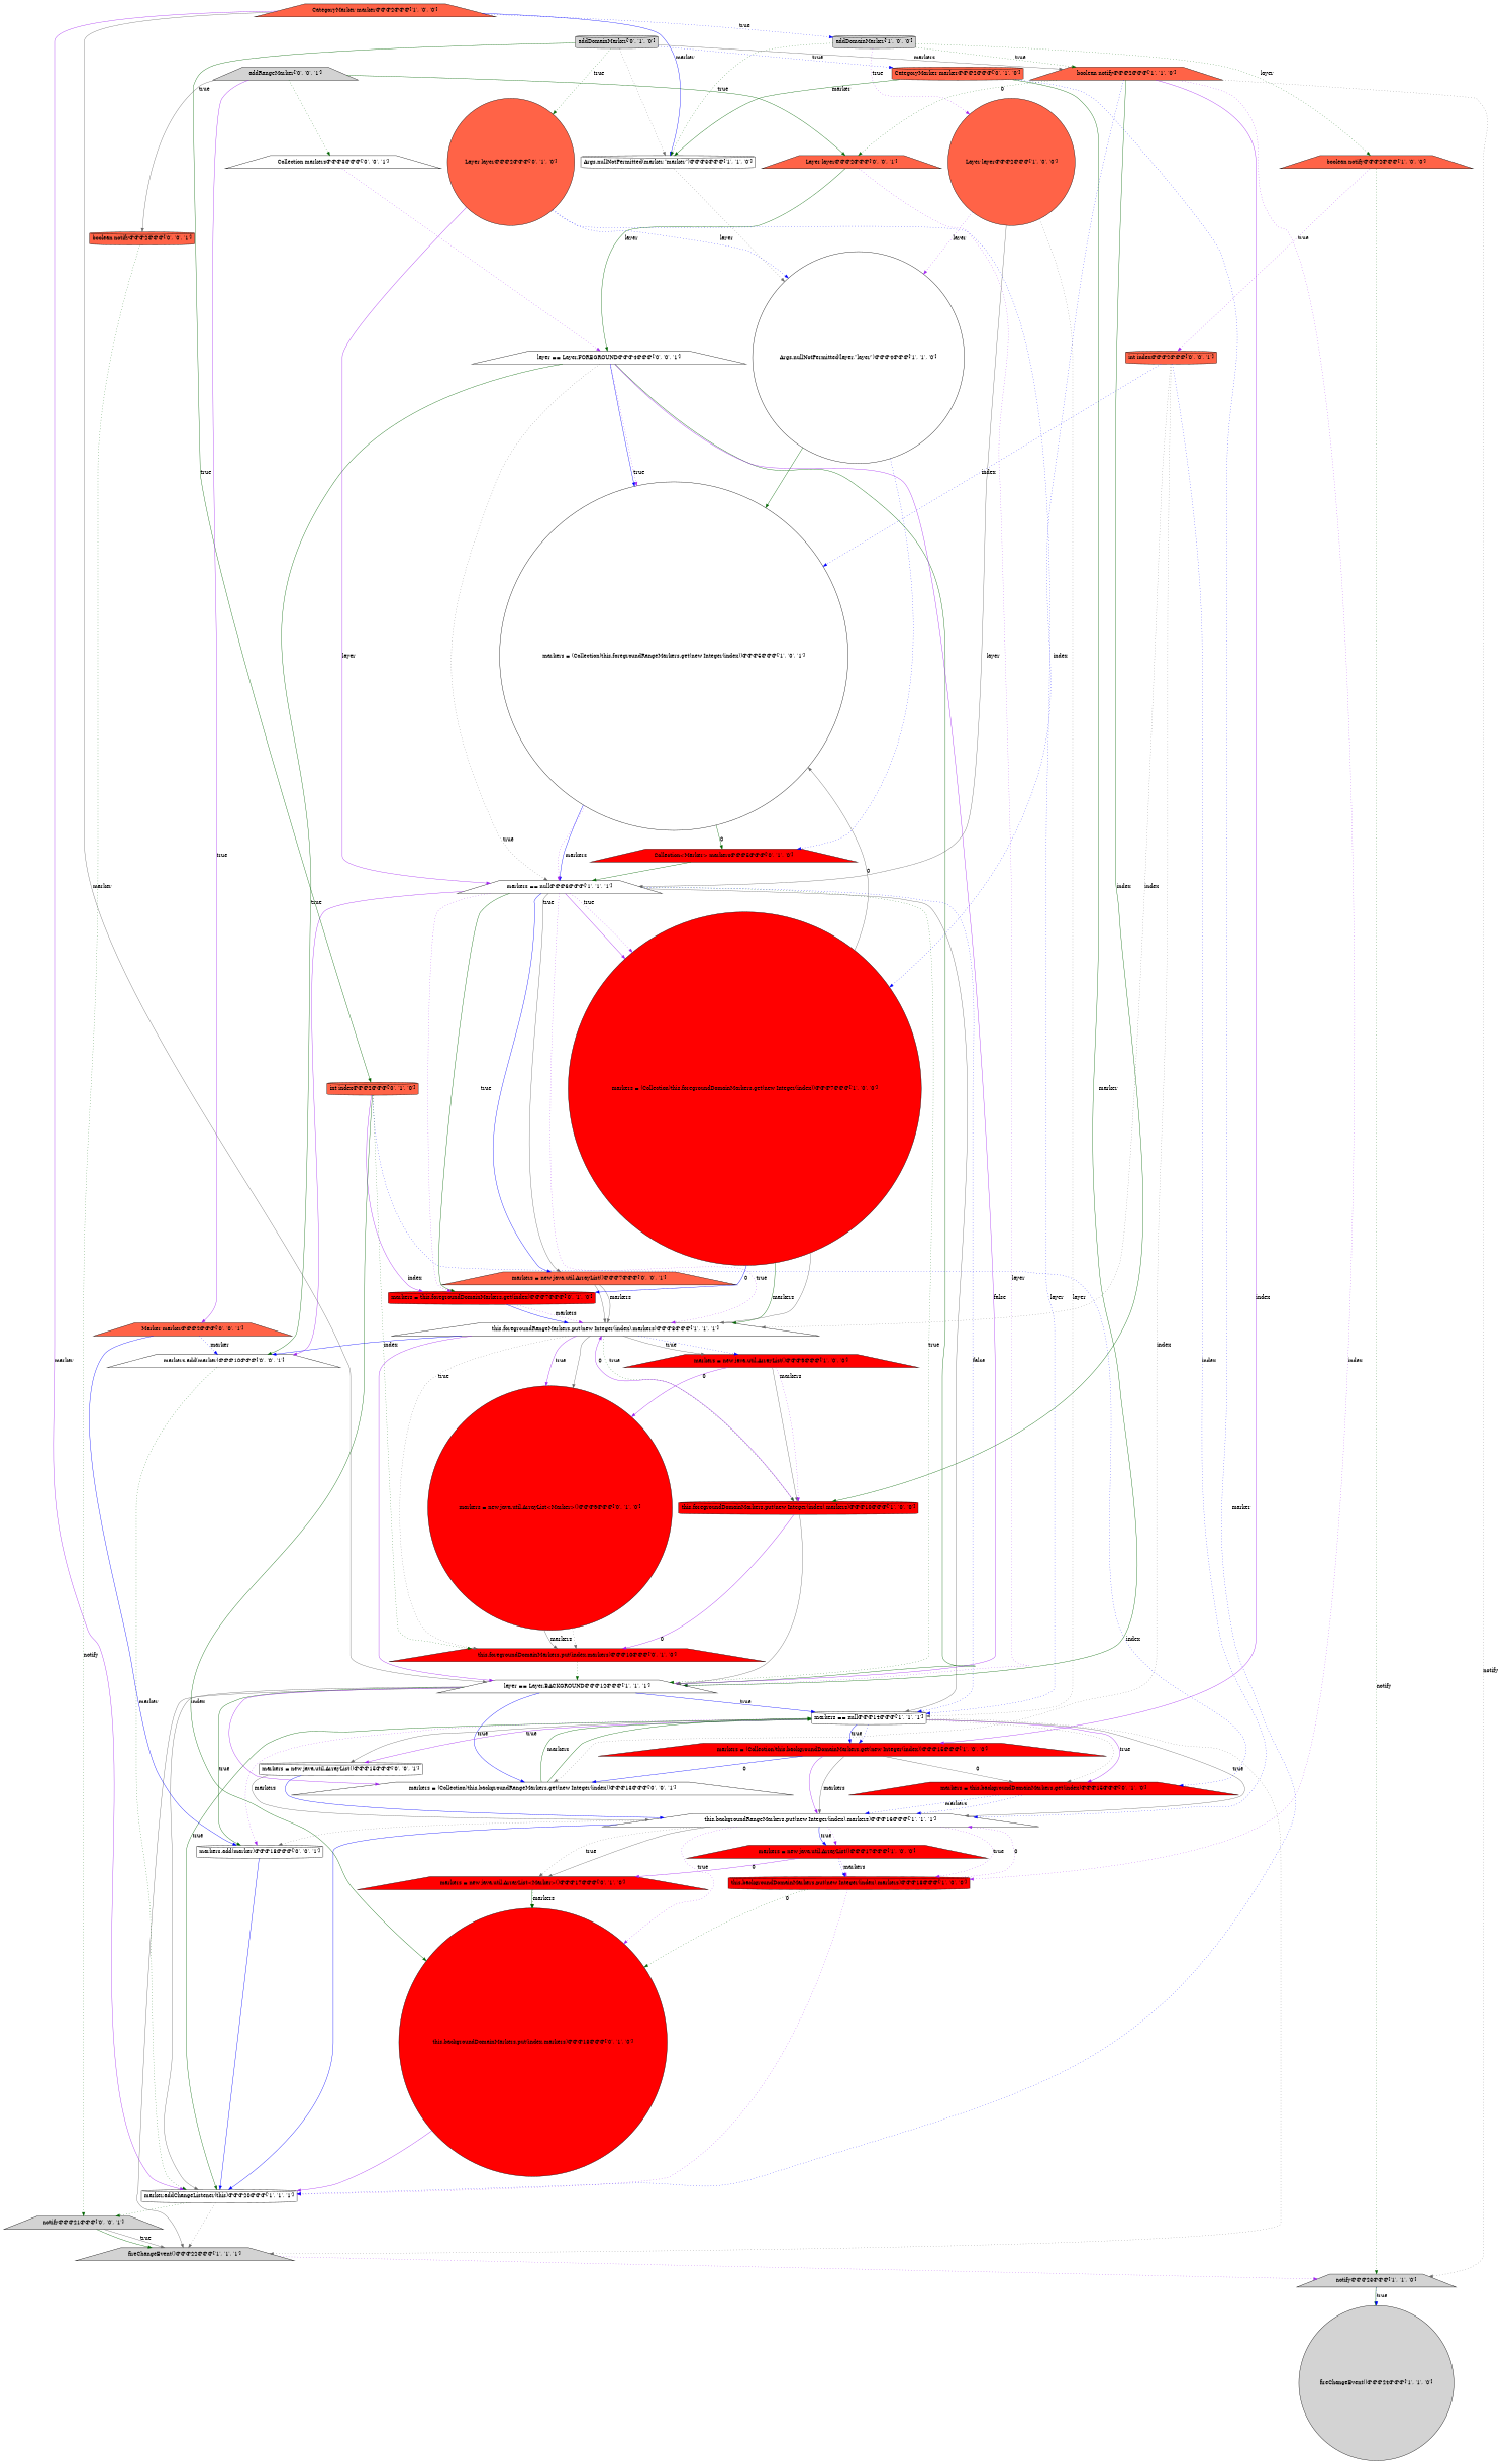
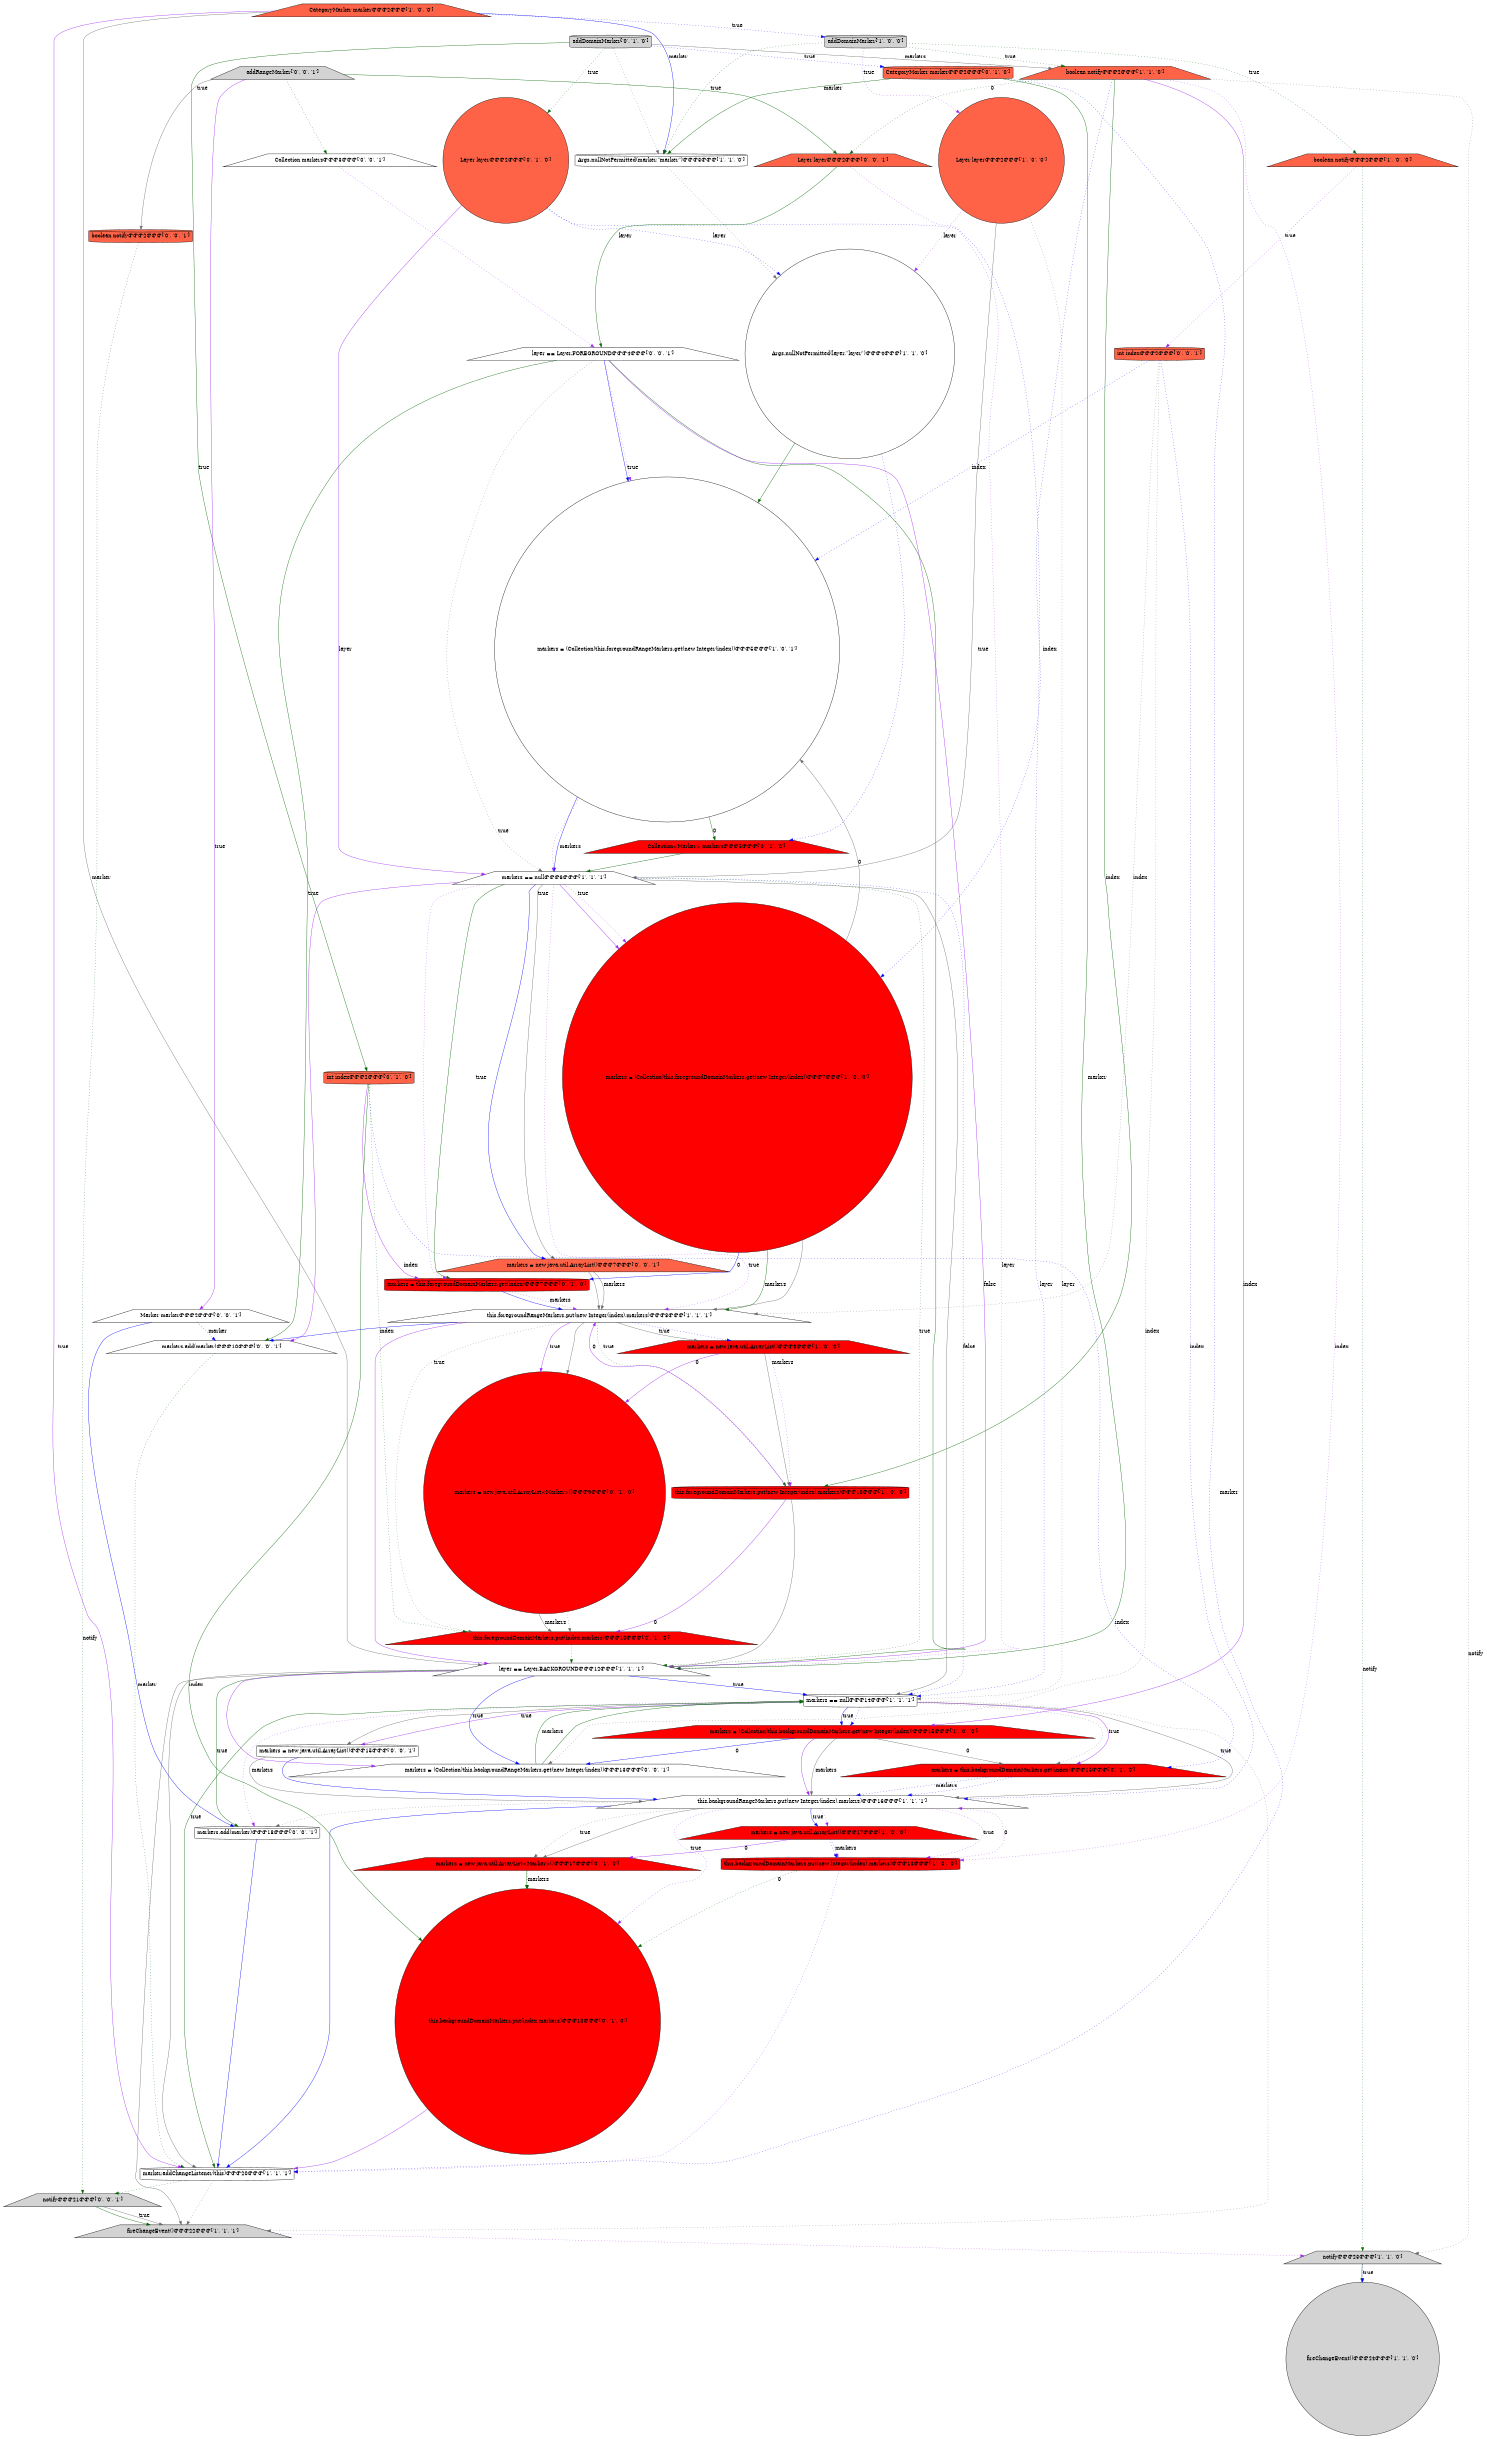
  digraph {
    node [fillcolor=white shape=trapezium style=filled]
    edge [color=purple style=solid]
    n1 [label="marker.addChangeListener(this)@@@20@@@['1', '1', '1']" shape=cylinder]
    n2 [fillcolor=lightgray label="fireChangeEvent()@@@22@@@['1', '1', '1']"]
    n3 [fillcolor=lightgray label="notify@@@21@@@['0', '0', '1']"]
    n4 [fillcolor=lightgray label="notify@@@23@@@['1', '1', '0']"]
    n5 [label="layer == Layer.FOREGROUND@@@4@@@['0', '0', '1']"]
    n6 [label="layer == Layer.BACKGROUND@@@12@@@['1', '1', '1']"]
    n7 [label="markers == null@@@6@@@['1', '1', '1']"]
    n8 [label="markers = (Collection)this.foregroundRangeMarkers.get(new Integer(index))@@@5@@@['1', '0', '1']" shape=circle]
    n9 [label="markers.add(marker)@@@10@@@['0', '0', '1']"]
    n10 [label="markers == null@@@14@@@['1', '1', '1']" shape=cylinder]
    n11 [label="markers.add(marker)@@@18@@@['0', '0', '1']" shape=cylinder]
    n12 [label="markers = (Collection)this.backgroundRangeMarkers.get(new Integer(index))@@@13@@@['0', '0', '1']"]
    n13 [fillcolor=red label="markers = this.foregroundDomainMarkers.get(index)@@@7@@@['0', '1', '0']" shape=cylinder]
    n14 [fillcolor=tomato label="markers = new java.util.ArrayList()@@@7@@@['0', '0', '1']"]
    n15 [label="this.foregroundRangeMarkers.put(new Integer(index),markers)@@@8@@@['1', '1', '1']"]
    n16 [fillcolor=red label="markers = (Collection)this.foregroundDomainMarkers.get(new Integer(index))@@@7@@@['1', '0', '0']" shape=circle]
    n17 [fillcolor=red label="Collection<Marker> markers@@@5@@@['0', '1', '0']"]
    n18 [fillcolor=lightgray label="fireChangeEvent()@@@24@@@['1', '1', '0']" shape=circle]
    n19 [fillcolor=tomato label="CategoryMarker marker@@@2@@@['1', '0', '0']"]
    n20 [label="Args.nullNotPermitted(marker,\"marker\")@@@3@@@['1', '1', '0']" shape=cylinder]
    n21 [fillcolor=lightgray label="addDomainMarker['1', '0', '0']" shape=cylinder]
    n22 [label="Args.nullNotPermitted(layer,\"layer\")@@@4@@@['1', '1', '0']" shape=circle]
    n23 [fillcolor=tomato label="boolean notify@@@2@@@['1', '0', '0']"]
    n24 [fillcolor=tomato label="Layer layer@@@2@@@['1', '0', '0']" shape=circle]
    n25 [fillcolor=tomato label="boolean notify@@@2@@@['1', '1', '0']"]
    n26 [fillcolor=tomato label="int index@@@2@@@['0', '0', '1']" shape=cylinder]
    n27 [fillcolor=red label="markers = (Collection)this.backgroundDomainMarkers.get(new Integer(index))@@@15@@@['1', '0', '0']"]
    n28 [fillcolor=red label="this.foregroundDomainMarkers.put(new Integer(index),markers)@@@10@@@['1', '0', '0']" shape=cylinder]
    n29 [fillcolor=red label="this.backgroundDomainMarkers.put(new Integer(index),markers)@@@18@@@['1', '0', '0']" shape=cylinder]
    n30 [fillcolor=tomato label="Layer layer@@@2@@@['0', '0', '1']"]
    n31 [fillcolor=red label="markers = this.backgroundDomainMarkers.get(index)@@@15@@@['0', '1', '0']"]
    n32 [label="this.backgroundRangeMarkers.put(new Integer(index),markers)@@@16@@@['1', '1', '1']"]
    n33 [label="markers = new java.util.ArrayList()@@@15@@@['0', '0', '1']" shape=cylinder]
    n34 [fillcolor=tomato label="int index@@@2@@@['0', '1', '0']" shape=cylinder]
    n35 [fillcolor=red label="this.foregroundDomainMarkers.put(index,markers)@@@10@@@['0', '1', '0']"]
    n36 [fillcolor=red label="this.backgroundDomainMarkers.put(index,markers)@@@18@@@['0', '1', '0']" shape=circle]
    n37 [fillcolor=tomato label="Layer layer@@@2@@@['0', '1', '0']" shape=circle]
    n38 [fillcolor=red label="markers = new java.util.ArrayList<Marker>()@@@9@@@['0', '1', '0']" shape=circle]
    n39 [fillcolor=red label="markers = new java.util.ArrayList()@@@9@@@['1', '0', '0']"]
    n40 [fillcolor=red label="markers = new java.util.ArrayList()@@@17@@@['1', '0', '0']"]
    n41 [fillcolor=red label="markers = new java.util.ArrayList<Marker>()@@@17@@@['0', '1', '0']"]
    n42 [fillcolor=tomato label="CategoryMarker marker@@@2@@@['0', '1', '0']" shape=cylinder]
    n43 [fillcolor=tomato label="boolean notify@@@2@@@['0', '0', '1']" shape=cylinder]
    n44 [fillcolor=lightgray label="addDomainMarker['0', '1', '0']" shape=cylinder]
    n45 [label="Collection markers@@@3@@@['0', '0', '1']"]
    n46 [fillcolor=lightgray label="addRangeMarker['0', '0', '1']"]
-   n47 [fillcolor=tomato label="Marker marker@@@2@@@['0', '0', '1']"]
+   n47 [label="Marker marker@@@2@@@['0', '0', '1']"]
    n1 -> n2 [color=gray40 style=dotted]
    n1 -> n3 [color=darkgreen style=dotted]
    n2 -> n4 [style=dotted]
    n3 -> n2 [color=gray40 label=true]
    n3 -> n2 [color=darkgreen]
    n4 -> n18 [color=darkgreen]
    n4 -> n18 [color=blue label=true style=dotted]
    n5 -> n6 [color=darkgreen]
    n5 -> n6 [label=false]
    n5 -> n7 [color=gray40 label=true style=dotted]
    n5 -> n8 [label=true style=dotted]
    n5 -> n8 [color=blue]
    n5 -> n9 [color=darkgreen label=true]
    n6 -> n1 [color=gray40]
    n6 -> n2 [color=gray40]
    n6 -> n10 [color=blue label=true]
    n6 -> n11 [color=darkgreen label=true]
    n6 -> n12
    n6 -> n12 [color=blue label=true]
    n7 -> n6 [color=darkgreen label=true style=dotted]
    n7 -> n9
    n7 -> n10 [color=gray40]
    n7 -> n10 [color=blue label=false style=dotted]
    n7 -> n13 [color=darkgreen label=true]
    n7 -> n13 [style=dotted]
    n7 -> n14 [color=blue]
    n7 -> n14 [color=gray40 label=true]
    n7 -> n15 [label=true style=dotted]
    n7 -> n16
    n7 -> n16 [label=true style=dotted]
    n8 -> n7 [color=blue label=markers]
    n8 -> n7 [style=dotted]
    n8 -> n17 [color=darkgreen label=0]
    n9 -> n1 [color=darkgreen style=dotted]
    n10 -> n1 [color=darkgreen label=true]
    n10 -> n2 [color=gray40 style=dotted]
    n10 -> n11 [style=dotted]
    n10 -> n27 [color=blue style=dotted]
    n10 -> n27 [color=blue label=true]
    n10 -> n31 [color=gray40 style=dotted]
    n10 -> n31 [label=true]
    n10 -> n32 [color=gray40 label=true]
    n10 -> n33 [label=true]
    n10 -> n33 [color=gray40]
    n11 -> n1 [color=blue]
    n12 -> n10 [color=darkgreen label=markers]
    n12 -> n10 [color=darkgreen]
    n13 -> n15 [label=markers style=dotted]
    n13 -> n15 [color=blue]
    n14 -> n15 [color=gray40]
    n14 -> n15 [color=gray40 label=markers]
    n15 -> n6
    n15 -> n9 [color=blue]
    n15 -> n28 [color=darkgreen label=true style=dotted]
    n15 -> n35 [color=gray40 label=true style=dotted]
    n15 -> n38 [label=true]
    n15 -> n38 [color=gray40]
    n15 -> n39 [color=blue style=dotted]
    n15 -> n39 [color=gray40 label=true]
    n16 -> n8 [color=gray40 label=0]
    n16 -> n13 [color=blue label=0]
    n16 -> n15 [color=darkgreen label=markers]
    n16 -> n15 [color=gray40]
    n17 -> n7 [color=darkgreen]
-   n19 -> n1 [label=marker]
+   n19 -> n1 [label=true]
    n19 -> n6 [color=gray40 label=marker]
    n19 -> n20 [color=blue label=marker]
    n19 -> n21 [color=blue label=true style=dotted]
    n20 -> n22 [color=gray40 style=dotted]
    n21 -> n20 [color=darkgreen style=dotted]
-   n21 -> n23 [color=darkgreen label=layer style=dotted]
+   n21 -> n23 [color=darkgreen label=true style=dotted]
    n21 -> n24 [label=true style=dotted]
    n21 -> n25 [color=darkgreen label=true style=dotted]
    n22 -> n8 [color=darkgreen]
    n22 -> n17 [color=blue style=dotted]
    n23 -> n4 [color=darkgreen label=notify style=dotted]
    n23 -> n26 [label=true style=dotted]
-   n24 -> n7 [color=gray40 label=layer]
+   n24 -> n7 [color=gray40 label=true]
    n24 -> n10 [color=gray40 label=layer style=dotted]
    n24 -> n22 [label=layer style=dotted]
    n25 -> n4 [color=gray40 label=notify style=dotted]
    n25 -> n16 [color=blue label=index style=dotted]
    n25 -> n27 [label=index]
    n25 -> n28 [color=darkgreen label=index]
    n25 -> n29 [label=index style=dotted]
    n25 -> n30 [color=darkgreen label=0 style=dotted]
    n26 -> n8 [color=blue label=index style=dotted]
    n26 -> n12 [color=gray40 label=index style=dotted]
    n26 -> n15 [color=gray40 label=index style=dotted]
    n26 -> n32 [color=blue label=index style=dotted]
    n27 -> n12 [color=blue label=0]
    n27 -> n31 [color=gray40 label=0]
    n27 -> n32
    n27 -> n32 [color=gray40 label=markers]
    n28 -> n6 [color=gray40]
    n28 -> n15 [label=0]
    n28 -> n35 [label=0]
    n29 -> n1 [style=dotted]
    n29 -> n32 [label=0 style=dotted]
    n29 -> n36 [color=darkgreen label=0 style=dotted]
    n30 -> n5 [color=darkgreen label=layer]
    n30 -> n6 [label=layer style=dotted]
    n31 -> n32 [color=blue label=markers style=dotted]
    n31 -> n32 [color=blue style=dotted]
    n32 -> n1 [color=blue]
    n32 -> n11 [color=gray40 style=dotted]
    n32 -> n29 [label=true style=dotted]
    n32 -> n36 [label=true style=dotted]
    n32 -> n40 [color=blue label=true]
    n32 -> n40 [style=dotted]
    n32 -> n41 [color=gray40]
    n32 -> n41 [color=gray40 label=true style=dotted]
    n33 -> n32 [color=gray40 label=markers]
    n33 -> n32 [color=blue]
    n34 -> n13 [label=index]
    n34 -> n31 [color=blue label=index style=dotted]
    n34 -> n35 [color=darkgreen label=index style=dotted]
    n34 -> n36 [color=darkgreen label=index]
    n35 -> n6 [color=darkgreen style=dotted]
    n36 -> n1
    n37 -> n7 [label=layer]
    n37 -> n10 [color=blue label=layer style=dotted]
    n37 -> n22 [color=blue label=layer style=dotted]
    n38 -> n35 [color=gray40 label=markers]
    n38 -> n35 [color=gray40 style=dotted]
    n39 -> n28 [color=gray40]
    n39 -> n28 [label=markers style=dotted]
    n39 -> n38 [label=0]
    n40 -> n29 [label=markers style=dotted]
    n40 -> n29 [color=blue style=dotted]
    n40 -> n41 [label=0]
    n41 -> n36 [color=darkgreen label=markers style=dotted]
    n41 -> n36 [color=darkgreen]
    n42 -> n1 [color=blue label=marker style=dotted]
    n42 -> n6 [color=darkgreen label=marker]
    n42 -> n20 [color=darkgreen label=marker]
    n43 -> n3 [color=darkgreen label=notify style=dotted]
    n44 -> n20 [color=gray40 style=dotted]
    n44 -> n25 [color=gray40 label=markers]
    n44 -> n34 [color=darkgreen label=true]
    n44 -> n37 [color=darkgreen label=true style=dotted]
    n44 -> n42 [color=blue label=true style=dotted]
    n45 -> n5 [style=dotted]
    n46 -> n30 [color=darkgreen label=true]
    n46 -> n43 [color=gray40 label=true]
    n46 -> n45 [color=darkgreen style=dotted]
    n46 -> n47 [label=true]
    n47 -> n9 [color=blue label=marker style=dotted]
    n47 -> n11 [color=blue label=marker]
  }
